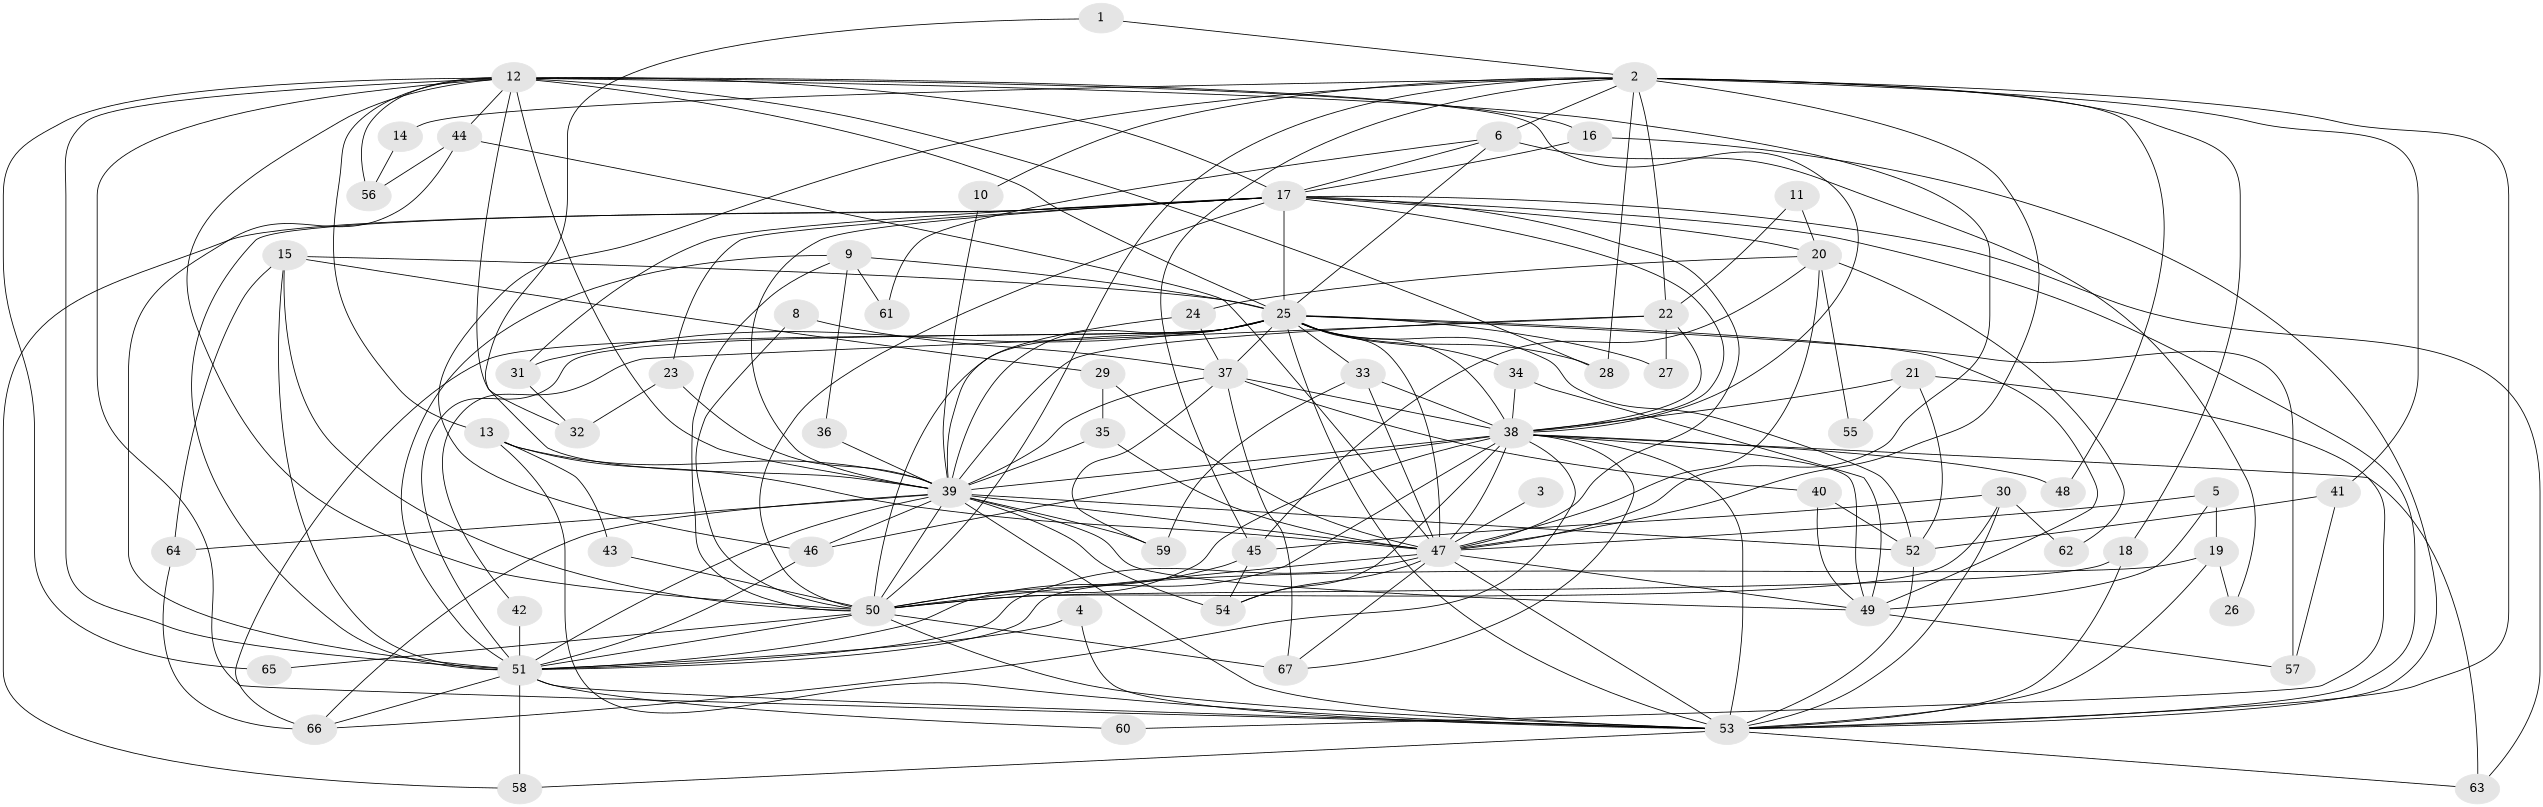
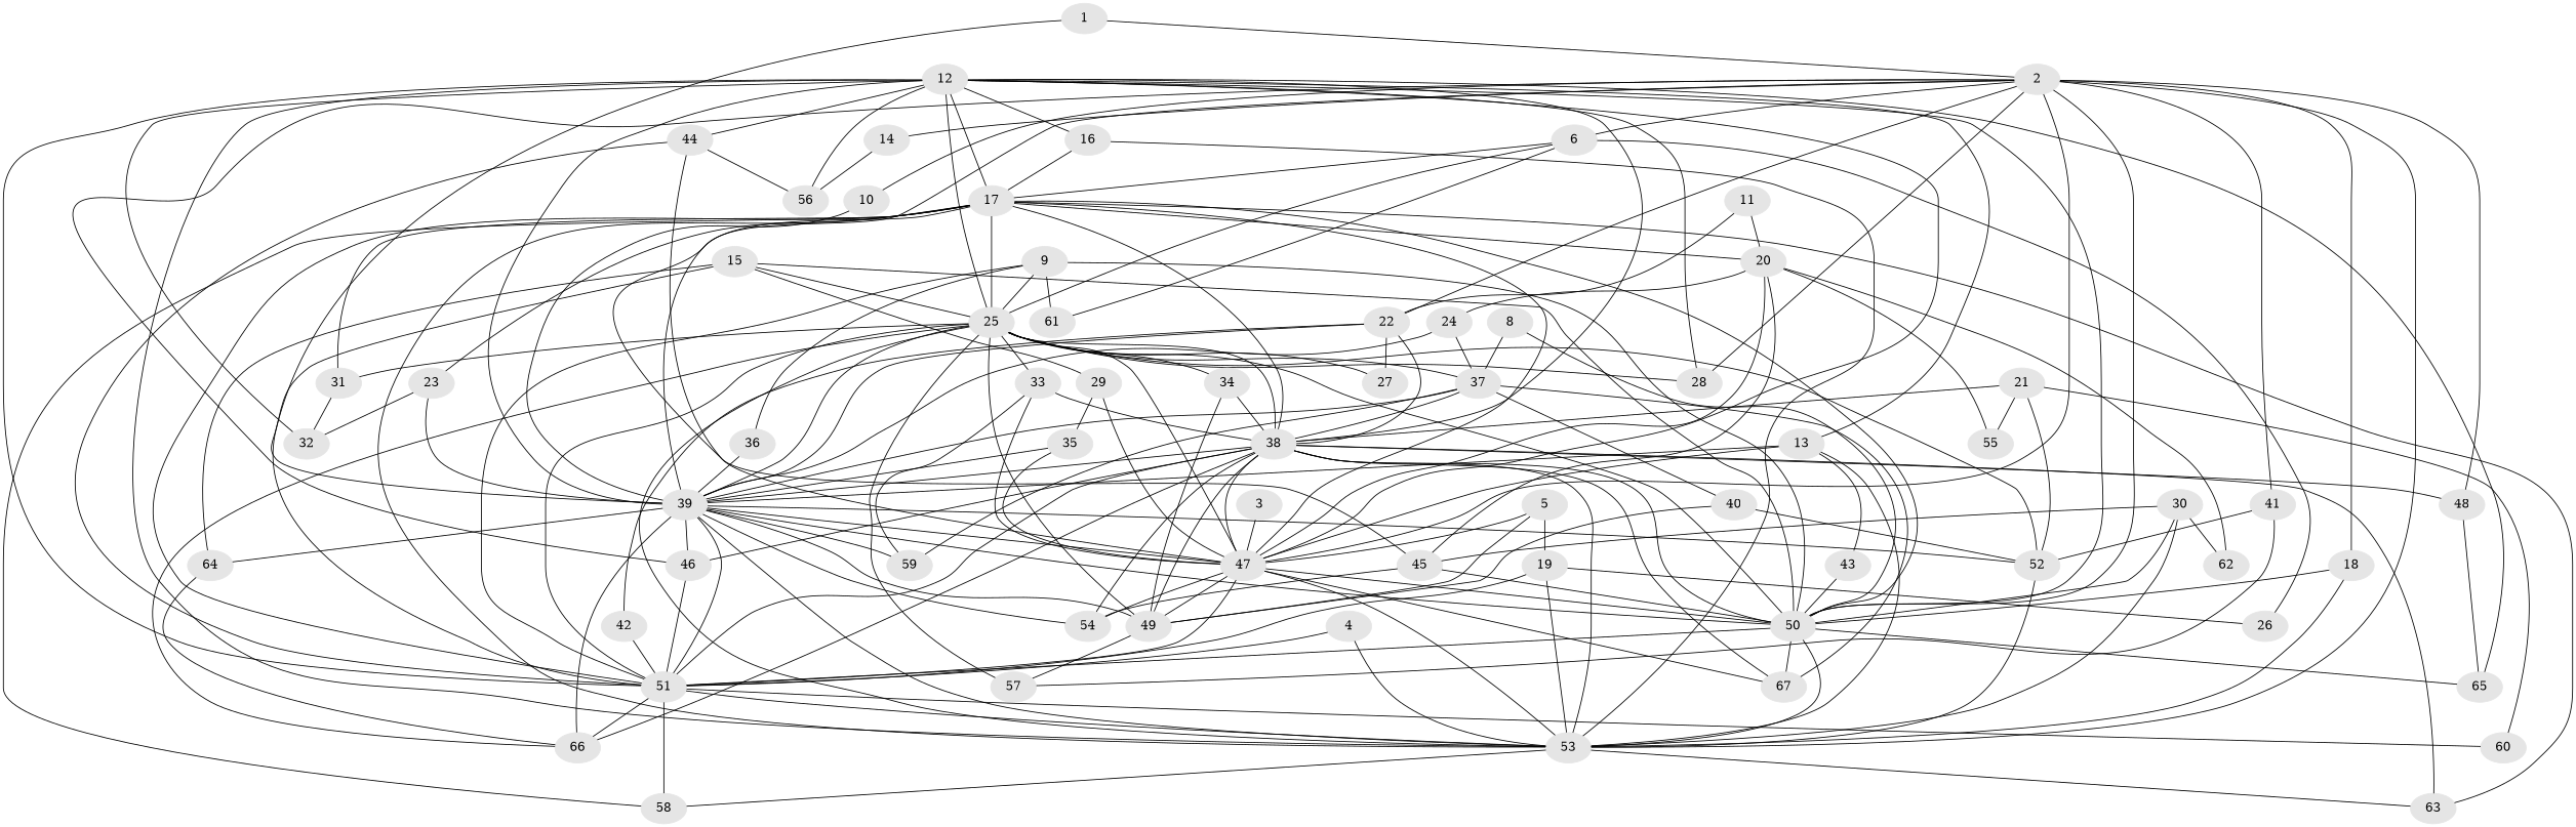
  graph {
    node [color=gray90 style=filled]
    edge [weight=1.0]
    1
    2
    39
    6
    10
    14
    18
    22
    28
    41
    45
    46
    47
    48
    50
    53
    51
    49
    64
    52
    66
    59
    54
    17
    25
    26
    61
    56
    38
    27
    42
    57
    67
    65
    58
    63
    3
    4
    60
    5
    19
    20
    23
    31
    37
    33
    34
    35
    8
    40
    9
    36
    11
    24
    55
    62
    12
    13
    16
    32
    44
    43
    15
    29
    21
    30
    1 -- 2
    1 -- 39
    2 -- 6
    2 -- 10
    2 -- 14
    2 -- 18
    2 -- 22
    2 -- 28
    2 -- 41
    2 -- 45
    2 -- 46
    2 -- 47
    2 -- 48
    2 -- 50
    2 -- 53 [weight=2.0]
    39 -- 46
    39 -- 47
    39 -- 50 [weight=2.0]
    39 -- 53 [weight=2.0]
    39 -- 51
    39 -- 49
    39 -- 64
    39 -- 52
    39 -- 66
    39 -- 59
    39 -- 54
    6 -- 17
    6 -- 25
    6 -- 26
    6 -- 61
    10 -- 39
    14 -- 56
    18 -- 50
    18 -- 53
    22 -- 39
    22 -- 38
    22 -- 27
    22 -- 42
    41 -- 52
    41 -- 57
    45 -- 50
    45 -- 54
    46 -- 51
    47 -- 50 [weight=2.0]
    47 -- 53
    47 -- 51
    47 -- 49
    47 -- 54
    47 -- 67
+   48 -- 65
    50 -- 53
    50 -- 51
    50 -- 67
    50 -- 65
    53 -- 58
    53 -- 63
    51 -- 53
    51 -- 66
    51 -- 58
    51 -- 60
    49 -- 57
    64 -- 66
    52 -- 53
    17 -- 39 [weight=2.0]
    17 -- 47
    17 -- 50 [weight=2.0]
    17 -- 53
    17 -- 51
    17 -- 25 [weight=3.0]
    17 -- 38
    17 -- 58
    17 -- 63
    17 -- 20
    17 -- 23
    17 -- 31
    25 -- 39 [weight=3.0]
    25 -- 28
    25 -- 47 [weight=2.0]
    25 -- 50 [weight=3.0]
    25 -- 53 [weight=2.0]
    25 -- 51 [weight=3.0]
    25 -- 49 [weight=2.0]
    25 -- 52
    25 -- 66
    25 -- 38 [weight=2.0]
    25 -- 27
    25 -- 57 [weight=2.0]
    25 -- 31
    25 -- 37
    25 -- 33
    25 -- 34
    38 -- 39 [weight=2.0]
    38 -- 46
    38 -- 47
    38 -- 48
    38 -- 50
    38 -- 53 [weight=2.0]
    38 -- 51 [weight=2.0]
    38 -- 49
    38 -- 66
    38 -- 54
    38 -- 67
    38 -- 63
    42 -- 51
    3 -- 47
    4 -- 53
    4 -- 51
    5 -- 47
    5 -- 49
    5 -- 19
    19 -- 53
    19 -- 51
    19 -- 26
    20 -- 45
    20 -- 47
    20 -- 24
    20 -- 55
    20 -- 62
    23 -- 39 [weight=2.0]
    23 -- 32
    31 -- 32
    37 -- 39
    37 -- 59
    37 -- 38
    37 -- 67
    37 -- 40
    33 -- 47
    33 -- 59
    33 -- 38
    34 -- 49
    34 -- 38
    35 -- 39
    35 -- 47
    8 -- 50
    8 -- 37
    40 -- 49
    40 -- 52
    9 -- 50
    9 -- 51
    9 -- 25
    9 -- 61 [weight=2.0]
    9 -- 36
    36 -- 39
    11 -- 22
    11 -- 20
    24 -- 39
    24 -- 37
    12 -- 39
    12 -- 28
    12 -- 47
    12 -- 50
    12 -- 53
    12 -- 51
    12 -- 17
    12 -- 25 [weight=3.0]
    12 -- 56 [weight=2.0]
    12 -- 38
    12 -- 65
    12 -- 13
    12 -- 16
    12 -- 32
    12 -- 44
    13 -- 39
    13 -- 47
    13 -- 53
    13 -- 43
    16 -- 53
    16 -- 17
    44 -- 47
    44 -- 51
    44 -- 56
    43 -- 50 [weight=2.0]
    15 -- 50
    15 -- 51
    15 -- 64
    15 -- 25
    15 -- 29
    29 -- 47
    29 -- 35
    21 -- 52
    21 -- 38
    21 -- 60
    21 -- 55
    30 -- 45
    30 -- 50
    30 -- 53
    30 -- 62
  }
